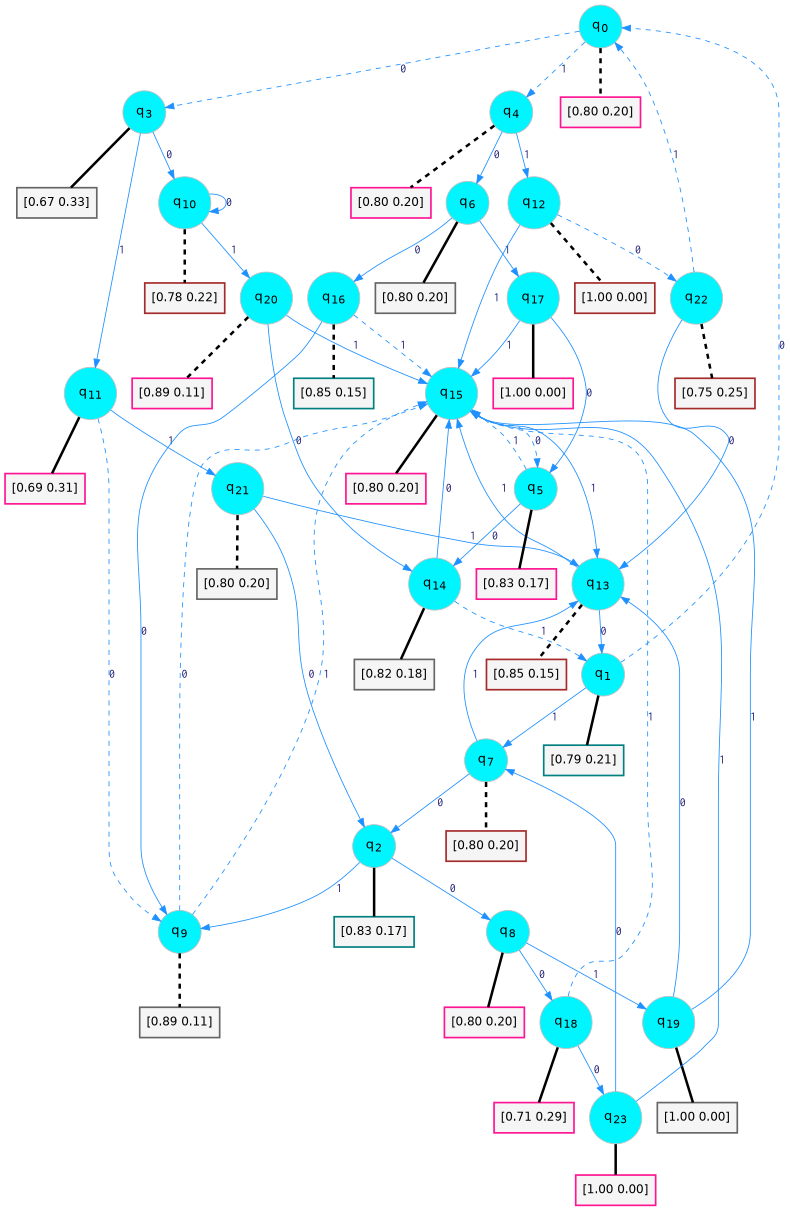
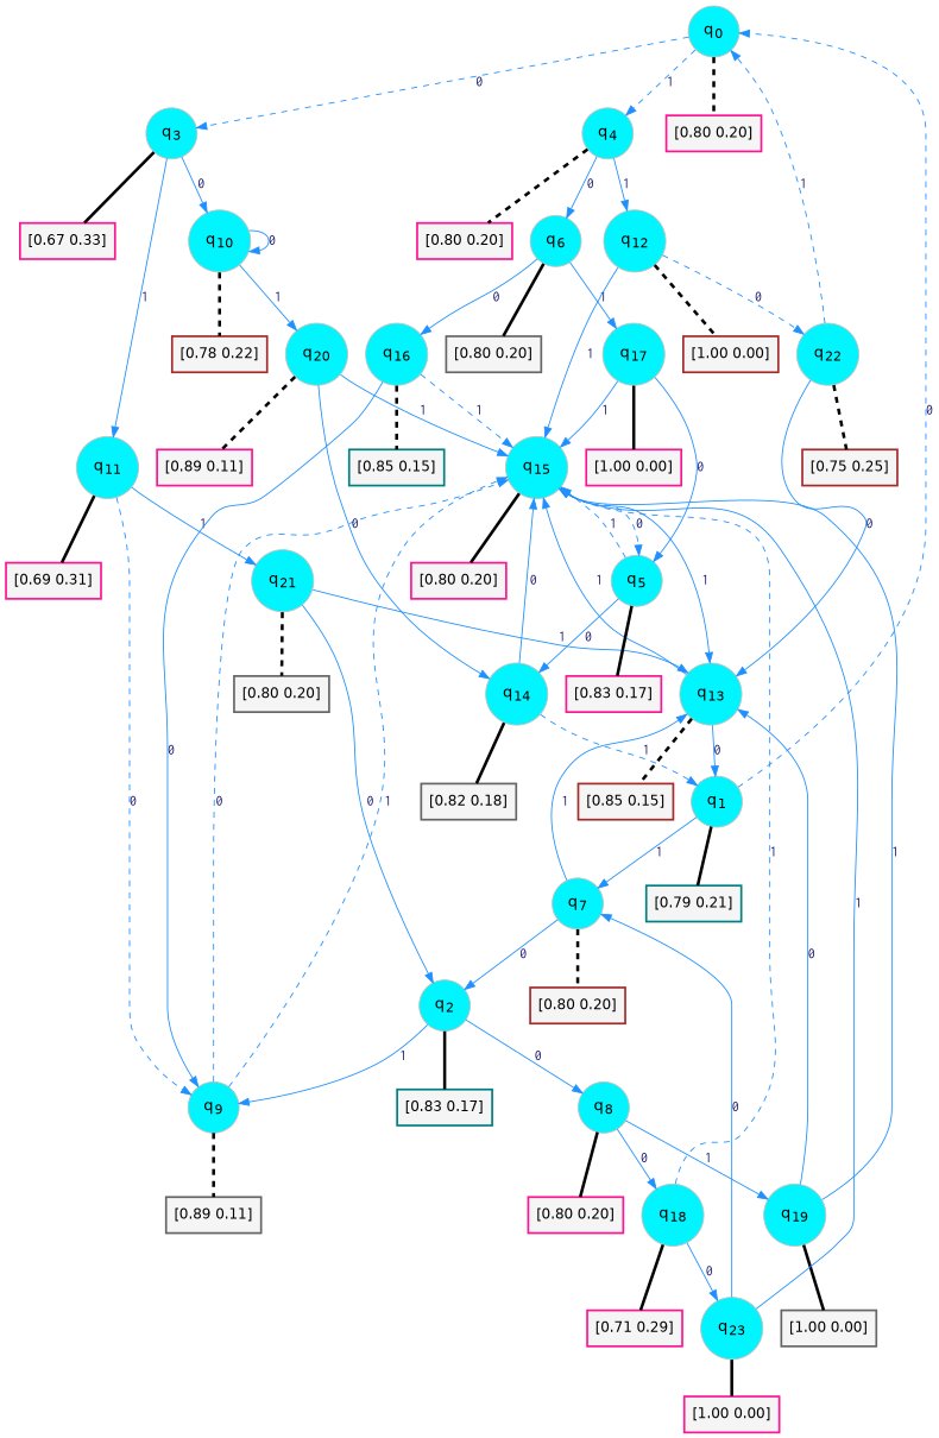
  digraph {
    rankdir=TD
    node [color=gray fillcolor=turquoise1 fontcolor=black fontname=Helvetica fontsize=16 fontweight=bold shape=circle style=filled]
    edge [arrowsize=1 color=dodgerblue1 fontcolor=midnightblue fontname=courier fontweight=bold penwidth=1 style=bold weight=20]
    n1 [label=<q<SUB>0</SUB>>]
    n2 [label=<q<SUB>3</SUB>>]
    n3 [label=<q<SUB>4</SUB>>]
    n4 [color=deeppink fillcolor=whitesmoke fontsize=14 label="[0.80 0.20]" penwidth=2 shape=box]
    n5 [label=<q<SUB>10</SUB>>]
    n6 [label=<q<SUB>11</SUB>>]
-   n7 [color=gray40 fillcolor=whitesmoke fontsize=14 label="[0.67 0.33]" penwidth=2 shape=box]
+   n7 [color=deeppink fillcolor=whitesmoke fontsize=14 label="[0.67 0.33]" penwidth=2 shape=box]
    n8 [label=<q<SUB>6</SUB>>]
    n9 [label=<q<SUB>12</SUB>>]
    n10 [color=deeppink fillcolor=whitesmoke fontsize=14 label="[0.80 0.20]" penwidth=2 shape=box]
    n11 [label=<q<SUB>1</SUB>>]
    n12 [label=<q<SUB>7</SUB>>]
    n13 [color=teal fillcolor=whitesmoke fontsize=14 label="[0.79 0.21]" penwidth=2 shape=box]
    n14 [label=<q<SUB>2</SUB>>]
    n15 [label=<q<SUB>13</SUB>>]
    n16 [color=brown fillcolor=whitesmoke fontsize=14 label="[0.80 0.20]" penwidth=2 shape=box]
    n17 [label=<q<SUB>8</SUB>>]
    n18 [label=<q<SUB>9</SUB>>]
    n19 [color=teal fillcolor=whitesmoke fontsize=14 label="[0.83 0.17]" penwidth=2 shape=box]
    n20 [label=<q<SUB>18</SUB>>]
    n21 [label=<q<SUB>19</SUB>>]
    n22 [color=deeppink fillcolor=whitesmoke fontsize=14 label="[0.80 0.20]" penwidth=2 shape=box]
    n23 [label=<q<SUB>15</SUB>>]
    n24 [color=gray40 fillcolor=whitesmoke fontsize=14 label="[0.89 0.11]" penwidth=2 shape=box]
    n25 [label=<q<SUB>20</SUB>>]
    n26 [color=brown fillcolor=whitesmoke fontsize=14 label="[0.78 0.22]" penwidth=2 shape=box]
    n27 [label=<q<SUB>21</SUB>>]
    n28 [color=deeppink fillcolor=whitesmoke fontsize=14 label="[0.69 0.31]" penwidth=2 shape=box]
    n29 [label=<q<SUB>16</SUB>>]
    n30 [label=<q<SUB>17</SUB>>]
    n31 [color=gray40 fillcolor=whitesmoke fontsize=14 label="[0.80 0.20]" penwidth=2 shape=box]
    n32 [label=<q<SUB>22</SUB>>]
    n33 [color=brown fillcolor=whitesmoke fontsize=14 label="[1.00 0.00]" penwidth=2 shape=box]
    n34 [label=<q<SUB>5</SUB>>]
    n35 [label=<q<SUB>14</SUB>>]
    n36 [color=deeppink fillcolor=whitesmoke fontsize=14 label="[0.83 0.17]" penwidth=2 shape=box]
    n37 [color=gray40 fillcolor=whitesmoke fontsize=14 label="[0.82 0.18]" penwidth=2 shape=box]
    n38 [color=deeppink fillcolor=whitesmoke fontsize=14 label="[0.80 0.20]" penwidth=2 shape=box]
    n39 [color=teal fillcolor=whitesmoke fontsize=14 label="[0.85 0.15]" penwidth=2 shape=box]
    n40 [color=deeppink fillcolor=whitesmoke fontsize=14 label="[1.00 0.00]" penwidth=2 shape=box]
    n41 [color=brown fillcolor=whitesmoke fontsize=14 label="[0.85 0.15]" penwidth=2 shape=box]
    n42 [label=<q<SUB>23</SUB>>]
    n43 [color=deeppink fillcolor=whitesmoke fontsize=14 label="[0.71 0.29]" penwidth=2 shape=box]
    n44 [color=gray40 fillcolor=whitesmoke fontsize=14 label="[1.00 0.00]" penwidth=2 shape=box]
    n45 [color=deeppink fillcolor=whitesmoke fontsize=14 label="[0.89 0.11]" penwidth=2 shape=box]
    n46 [color=gray40 fillcolor=whitesmoke fontsize=14 label="[0.80 0.20]" penwidth=2 shape=box]
    n47 [color=brown fillcolor=whitesmoke fontsize=14 label="[0.75 0.25]" penwidth=2 shape=box]
    n48 [color=deeppink fillcolor=whitesmoke fontsize=14 label="[1.00 0.00]" penwidth=2 shape=box]
    n1 -> n2 [label=0 style=dashed]
    n1 -> n3 [label=1 style=dashed]
    n1 -> n4 [arrowhead=none color=black penwidth=3 style=dashed]
    n2 -> n5 [label=0]
    n2 -> n6 [label=1 style=solid]
    n2 -> n7 [arrowhead=none color=black penwidth=3]
    n3 -> n8 [label=0]
    n3 -> n9 [label=1 style=solid]
    n3 -> n10 [arrowhead=none color=black penwidth=3 style=dashed]
    n5 -> n5 [label=0 style=solid]
    n5 -> n25 [label=1]
    n5 -> n26 [arrowhead=none color=black penwidth=3 style=dashed]
    n6 -> n18 [label=0 style=dashed]
    n6 -> n27 [label=1 style=solid]
    n6 -> n28 [arrowhead=none color=black penwidth=3]
    n8 -> n29 [label=0 style=solid]
    n8 -> n30 [label=1]
    n8 -> n31 [arrowhead=none color=black penwidth=3 style=solid]
    n9 -> n23 [label=1]
    n9 -> n32 [label=0 style=dashed]
    n9 -> n33 [arrowhead=none color=black penwidth=3 style=dashed]
    n11 -> n1 [label=0 style=dashed]
    n11 -> n12 [label=1]
    n11 -> n13 [arrowhead=none color=black penwidth=3]
    n12 -> n14 [label=0 style=solid]
    n12 -> n15 [label=1]
    n12 -> n16 [arrowhead=none color=black penwidth=3 style=dashed]
    n14 -> n17 [label=0 style=solid]
    n14 -> n18 [label=1 style=solid]
    n14 -> n19 [arrowhead=none color=black penwidth=3]
    n15 -> n11 [label=0 style=solid]
    n15 -> n23 [label=1 style=solid]
    n15 -> n41 [arrowhead=none color=black penwidth=3 style=dashed]
    n17 -> n20 [label=0]
    n17 -> n21 [label=1 style=solid]
    n17 -> n22 [arrowhead=none color=black penwidth=3]
    n18 -> n23 [label=0 style=dashed]
    n18 -> n23 [label=1 style=dashed]
    n18 -> n24 [arrowhead=none color=black penwidth=3 style=dashed]
    n20 -> n23 [label=1 style=dashed]
    n20 -> n42 [label=0 style=solid]
    n20 -> n43 [arrowhead=none color=black penwidth=3]
    n21 -> n15 [label=0]
    n21 -> n23 [label=1]
    n21 -> n44 [arrowhead=none color=black penwidth=3 style=solid]
    n23 -> n15 [label=1]
    n23 -> n34 [label=0 style=dashed]
    n23 -> n38 [arrowhead=none color=black penwidth=3 style=solid]
    n25 -> n23 [label=1 style=solid]
    n25 -> n35 [label=0]
    n25 -> n45 [arrowhead=none color=black penwidth=3 style=dashed]
    n27 -> n14 [label=0]
    n27 -> n15 [label=1]
    n27 -> n46 [arrowhead=none color=black penwidth=3 style=dashed]
    n29 -> n18 [label=0 style=solid]
    n29 -> n23 [label=1 style=dashed]
    n29 -> n39 [arrowhead=none color=black penwidth=3 style=dashed]
    n30 -> n23 [label=1]
    n30 -> n34 [label=0 style=solid]
    n30 -> n40 [arrowhead=none color=black penwidth=3]
    n32 -> n1 [label=1 style=dashed]
    n32 -> n15 [label=0 style=solid]
    n32 -> n47 [arrowhead=none color=black penwidth=3 style=dashed]
    n34 -> n23 [label=1 style=dashed]
    n34 -> n35 [label=0 style=solid]
    n34 -> n36 [arrowhead=none color=black penwidth=3]
    n35 -> n11 [label=1 style=dashed]
    n35 -> n23 [label=0 style=solid]
    n35 -> n37 [arrowhead=none color=black penwidth=3 style=solid]
    n42 -> n12 [label=0]
    n42 -> n23 [label=1]
    n42 -> n48 [arrowhead=none color=black penwidth=3 style=solid]
  }
